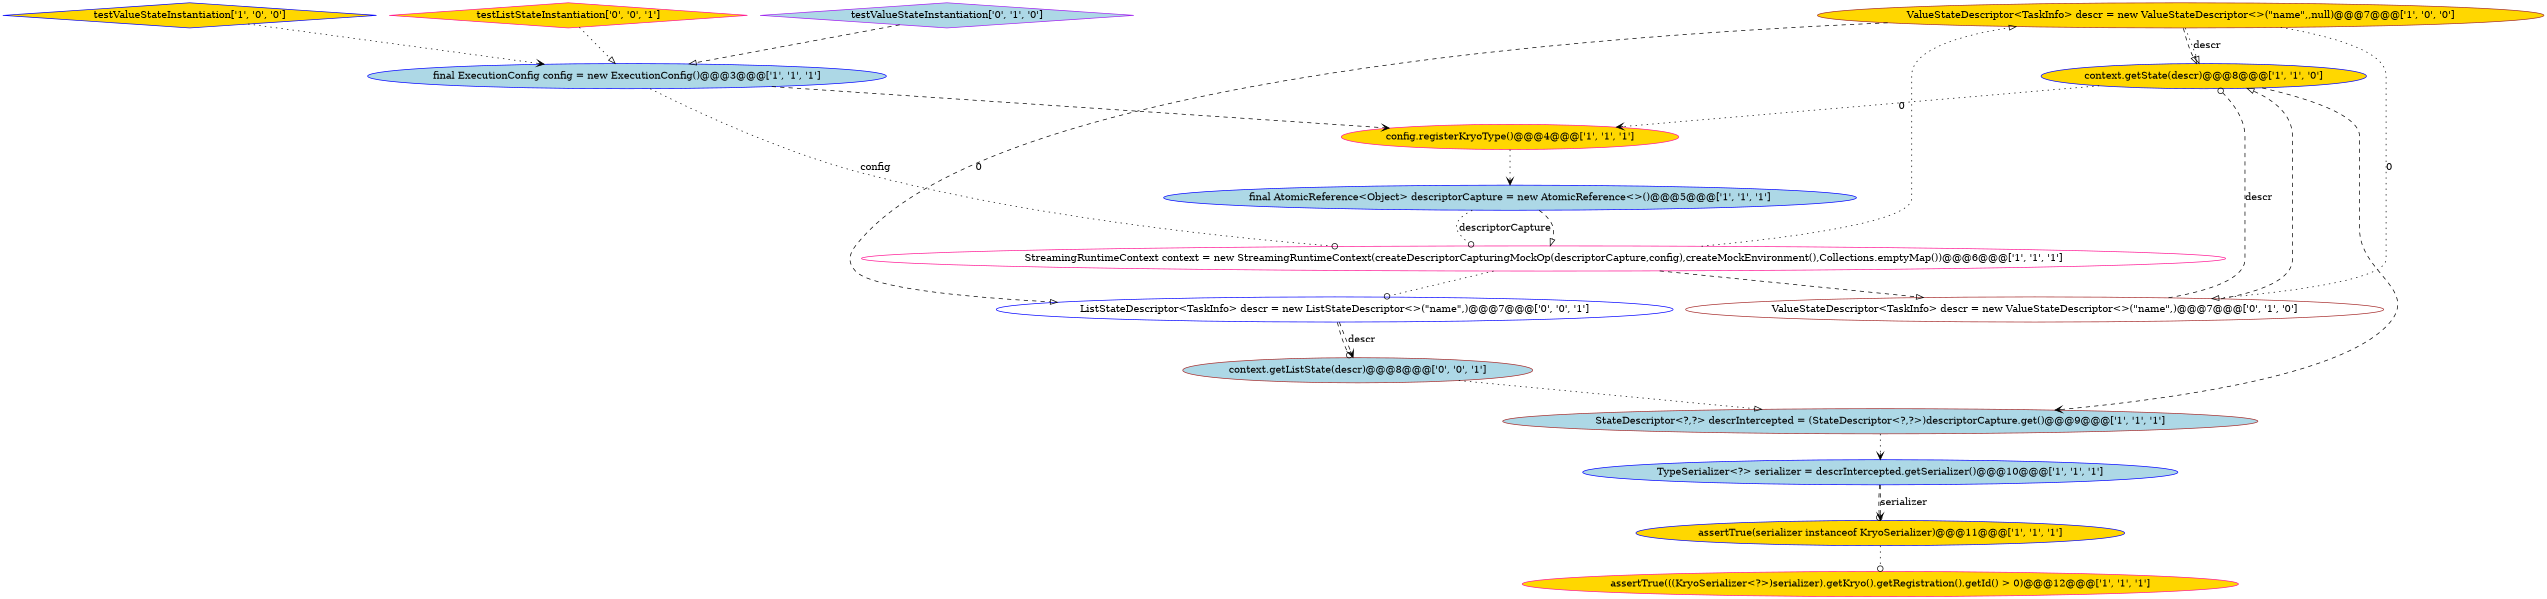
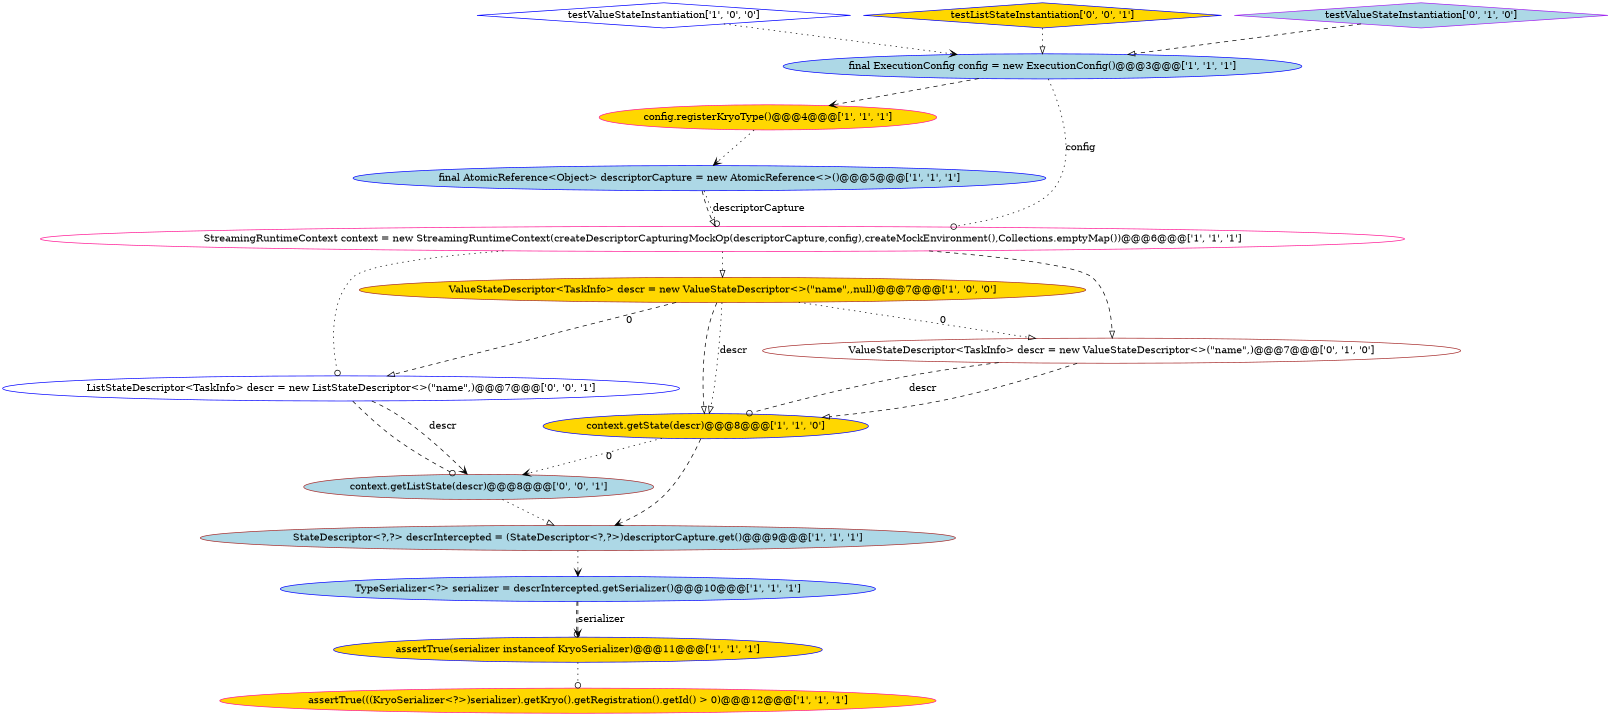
  digraph {
    node [color=blue fillcolor=gold shape=ellipse style=filled]
    edge [arrowhead=onormal style=dashed]
    n1 [color=brown label="ValueStateDescriptor<TaskInfo> descr = new ValueStateDescriptor<>(\"name\",,null)@@@7@@@['1', '0', '0']"]
    n2 [label="context.getState(descr)@@@8@@@['1', '1', '0']"]
    n3 [fillcolor=white label="ListStateDescriptor<TaskInfo> descr = new ListStateDescriptor<>(\"name\",)@@@7@@@['0', '0', '1']"]
    n4 [color=brown fillcolor=white label="ValueStateDescriptor<TaskInfo> descr = new ValueStateDescriptor<>(\"name\",)@@@7@@@['0', '1', '0']"]
    n5 [color=brown fillcolor=lightblue label="StateDescriptor<?,?> descrIntercepted = (StateDescriptor<?,?>)descriptorCapture.get()@@@9@@@['1', '1', '1']"]
    n6 [color=brown fillcolor=lightblue label="context.getListState(descr)@@@8@@@['0', '0', '1']"]
    n7 [fillcolor=lightblue label="TypeSerializer<?> serializer = descrIntercepted.getSerializer()@@@10@@@['1', '1', '1']"]
    n8 [label="assertTrue(serializer instanceof KryoSerializer)@@@11@@@['1', '1', '1']"]
    n9 [color=deeppink label="assertTrue(((KryoSerializer<?>)serializer).getKryo().getRegistration().getId() > 0)@@@12@@@['1', '1', '1']"]
    n10 [color=deeppink label="config.registerKryoType()@@@4@@@['1', '1', '1']"]
    n11 [fillcolor=lightblue label="final AtomicReference<Object> descriptorCapture = new AtomicReference<>()@@@5@@@['1', '1', '1']"]
    n12 [color=deeppink fillcolor=white label="StreamingRuntimeContext context = new StreamingRuntimeContext(createDescriptorCapturingMockOp(descriptorCapture,config),createMockEnvironment(),Collections.emptyMap())@@@6@@@['1', '1', '1']"]
-   n13 [label="testValueStateInstantiation['1', '0', '0']" shape=diamond]
+   n13 [fillcolor=white label="testValueStateInstantiation['1', '0', '0']" shape=diamond]
    n14 [fillcolor=lightblue label="final ExecutionConfig config = new ExecutionConfig()@@@3@@@['1', '1', '1']"]
-   n15 [color=deeppink label="testListStateInstantiation['0', '0', '1']" shape=diamond]
+   n15 [label="testListStateInstantiation['0', '0', '1']" shape=diamond]
    n16 [color=purple fillcolor=lightblue label="testValueStateInstantiation['0', '1', '0']" shape=diamond]
    n1 -> n2
    n1 -> n2 [label=descr style=dotted]
    n1 -> n3 [label=0]
    n1 -> n4 [label=0 style=dotted]
    n2 -> n5 [arrowhead=vee]
-   n2 -> n10 [arrowhead=vee label=0 style=dotted]
+   n2 -> n6 [arrowhead=vee label=0 style=dotted]
    n3 -> n6 [arrowhead=vee label=descr]
    n3 -> n6 [arrowhead=odot]
    n4 -> n2
    n4 -> n2 [arrowhead=odot label=descr]
    n5 -> n7 [arrowhead=vee style=dotted]
    n6 -> n5 [style=dotted]
    n7 -> n8 [arrowhead=odot]
    n7 -> n8 [arrowhead=vee label=serializer]
    n8 -> n9 [arrowhead=odot style=dotted]
    n10 -> n11 [arrowhead=vee style=dotted]
    n11 -> n12 [arrowhead=odot label=descriptorCapture style=dotted]
    n11 -> n12
    n12 -> n1 [style=dotted]
    n12 -> n3 [arrowhead=odot style=dotted]
    n12 -> n4
    n13 -> n14 [arrowhead=vee style=dotted]
    n14 -> n10 [arrowhead=vee]
    n14 -> n12 [arrowhead=odot label=config style=dotted]
    n15 -> n14 [style=dotted]
    n16 -> n14
  }
